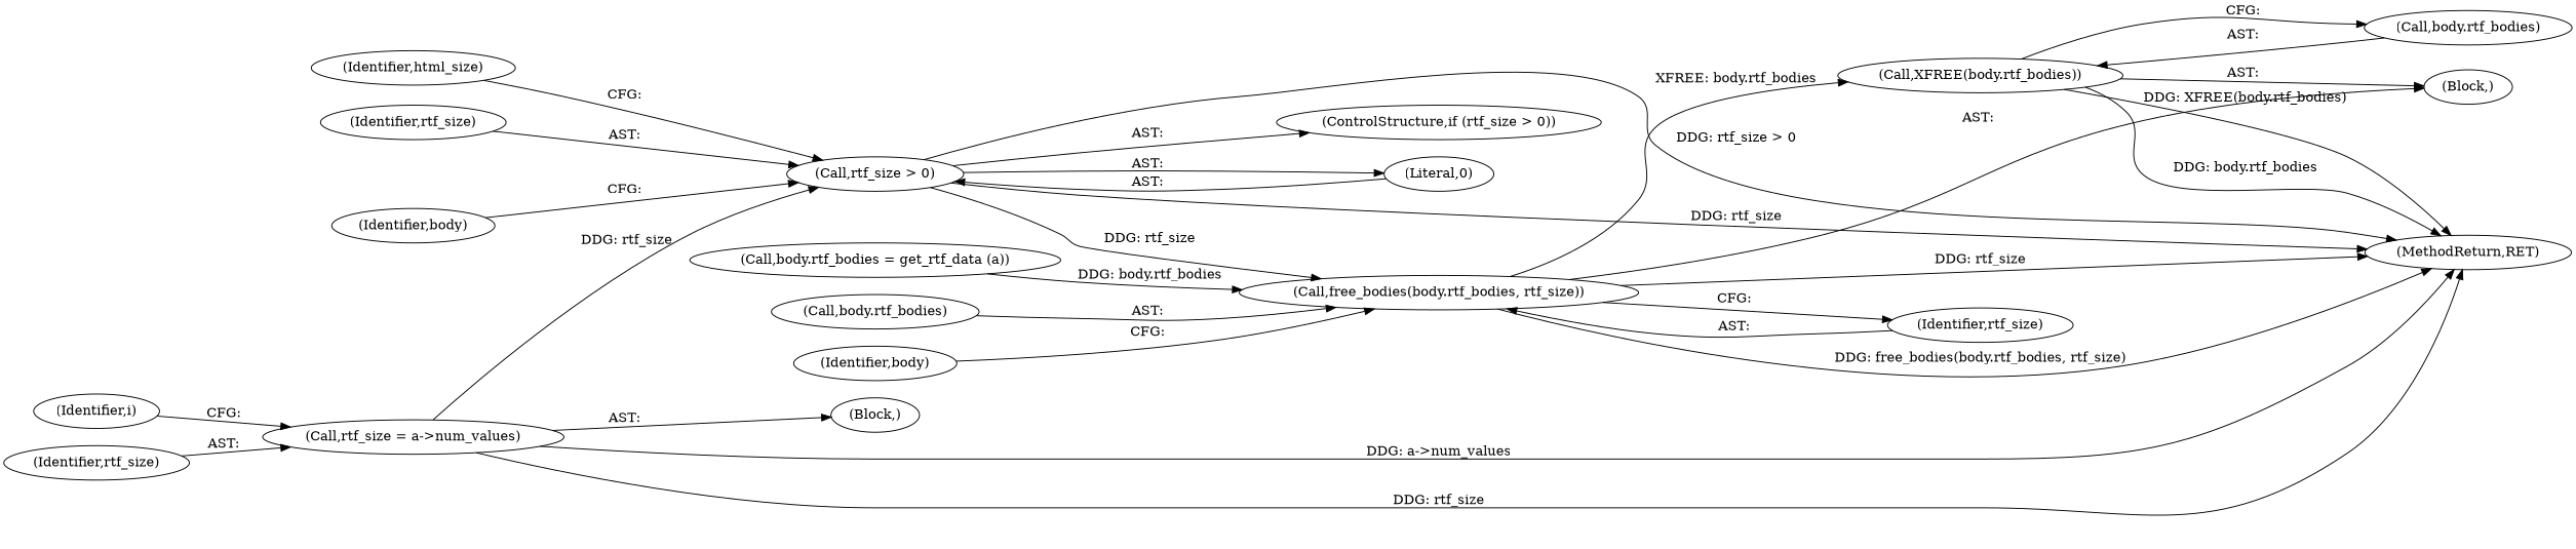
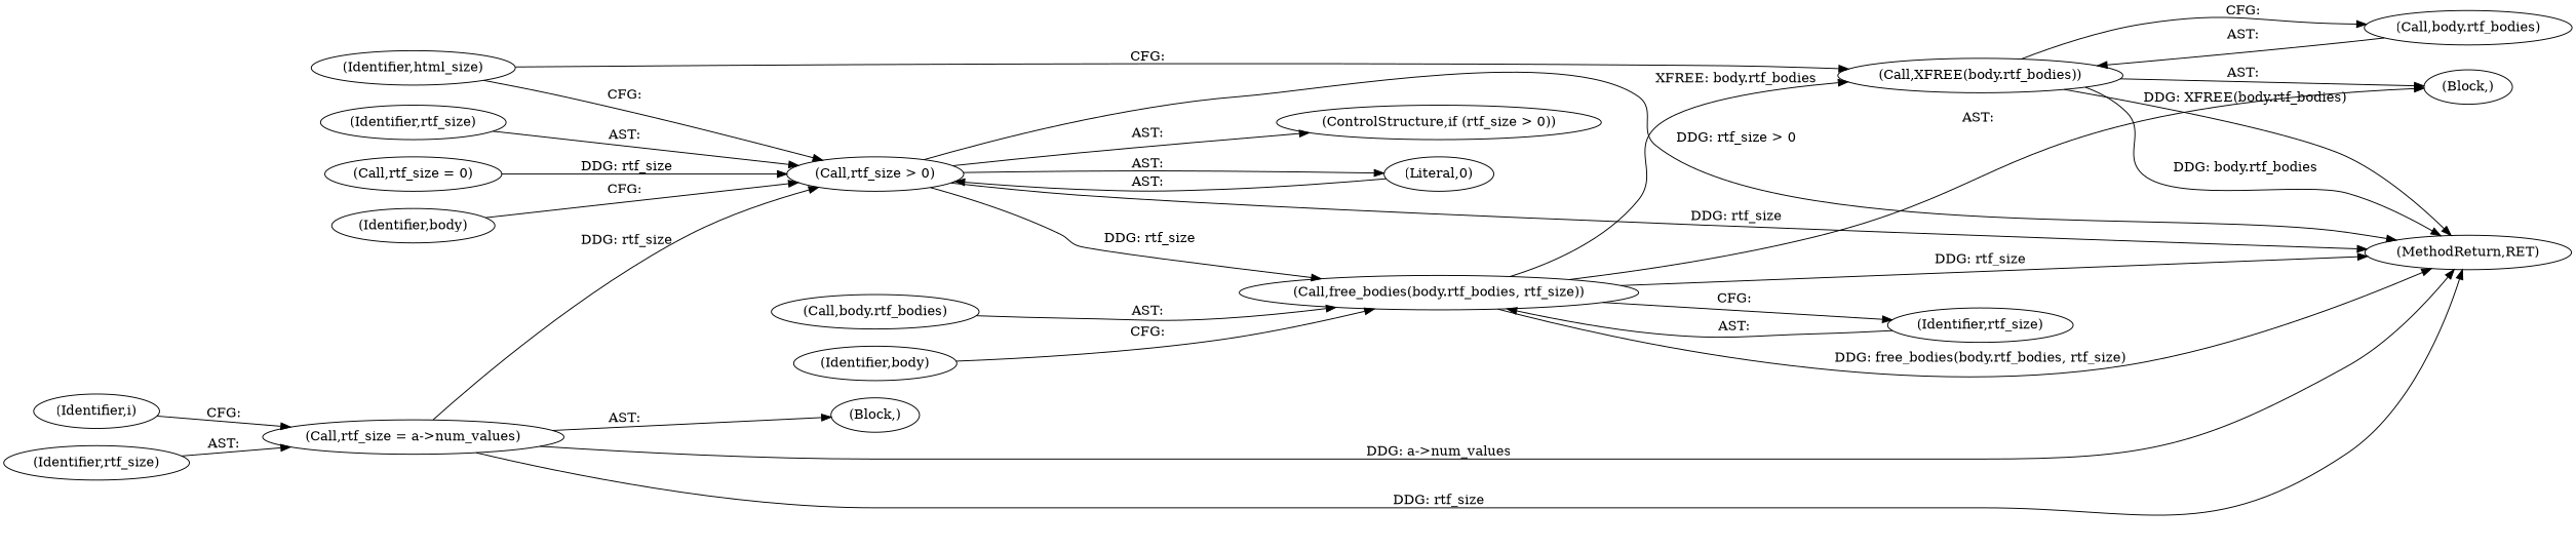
  digraph {
    rankdir=LR
    n1 [label="(Call,rtf_size = a->num_values)"]
    n2 [label="(Call,rtf_size > 0)"]
    n3 [label="(Block,)"]
    n4 [label="(MethodReturn,RET)"]
    n5 [label="(Call,free_bodies(body.rtf_bodies, rtf_size))"]
    n6 [label="(ControlStructure,if (rtf_size > 0))"]
    n7 [label="(Literal,0)"]
    n8 [label="(Call,XFREE(body.rtf_bodies))"]
    n9 [label="(Block,)"]
    n10 [label="(Identifier,rtf_size)"]
    n11 [label="(Call,body.rtf_bodies)"]
-   n12 [label="(Call,body.rtf_bodies = get_rtf_data (a))"]
    n13 [label="(Identifier,rtf_size)"]
    n14 [label="(Call,body.rtf_bodies)"]
+   n15 [label="(Call,rtf_size = 0)"]
    n16 [label="(Identifier,i)"]
    n17 [label="(Identifier,rtf_size)"]
    n18 [label="(Identifier,body)"]
    n19 [label="(Identifier,body)"]
    n20 [label="(Identifier,html_size)"]
    n1 -> n2 [label="DDG: rtf_size"]
    n1 -> n3 [label="AST: "]
    n1 -> n4 [label="DDG: a->num_values"]
    n1 -> n4 [label="DDG: rtf_size"]
    n2 -> n4 [label="DDG: rtf_size"]
    n2 -> n4 [label="DDG: rtf_size > 0"]
    n2 -> n5 [label="DDG: rtf_size"]
    n2 -> n6 [label="AST: "]
    n2 -> n7 [label="AST: "]
    n5 -> n4 [label="DDG: rtf_size"]
    n5 -> n4 [label="DDG: free_bodies(body.rtf_bodies, rtf_size)"]
    n5 -> n8 [label="XFREE: body.rtf_bodies"]
    n5 -> n9 [label="AST: "]
    n5 -> n10 [label="CFG: "]
    n7 -> n2 [label="AST: "]
    n8 -> n4 [label="DDG: XFREE(body.rtf_bodies)"]
    n8 -> n4 [label="DDG: body.rtf_bodies"]
    n8 -> n9 [label="AST: "]
    n8 -> n11 [label="CFG: "]
    n10 -> n5 [label="AST: "]
    n11 -> n8 [label="AST: "]
-   n12 -> n5 [label="DDG: body.rtf_bodies"]
    n13 -> n2 [label="AST: "]
    n14 -> n5 [label="AST: "]
+   n15 -> n2 [label="DDG: rtf_size"]
    n16 -> n1 [label="CFG: "]
    n17 -> n1 [label="AST: "]
    n18 -> n2 [label="CFG: "]
    n19 -> n5 [label="CFG: "]
    n20 -> n2 [label="CFG: "]
+   n20 -> n8 [label="CFG: "]
  }
